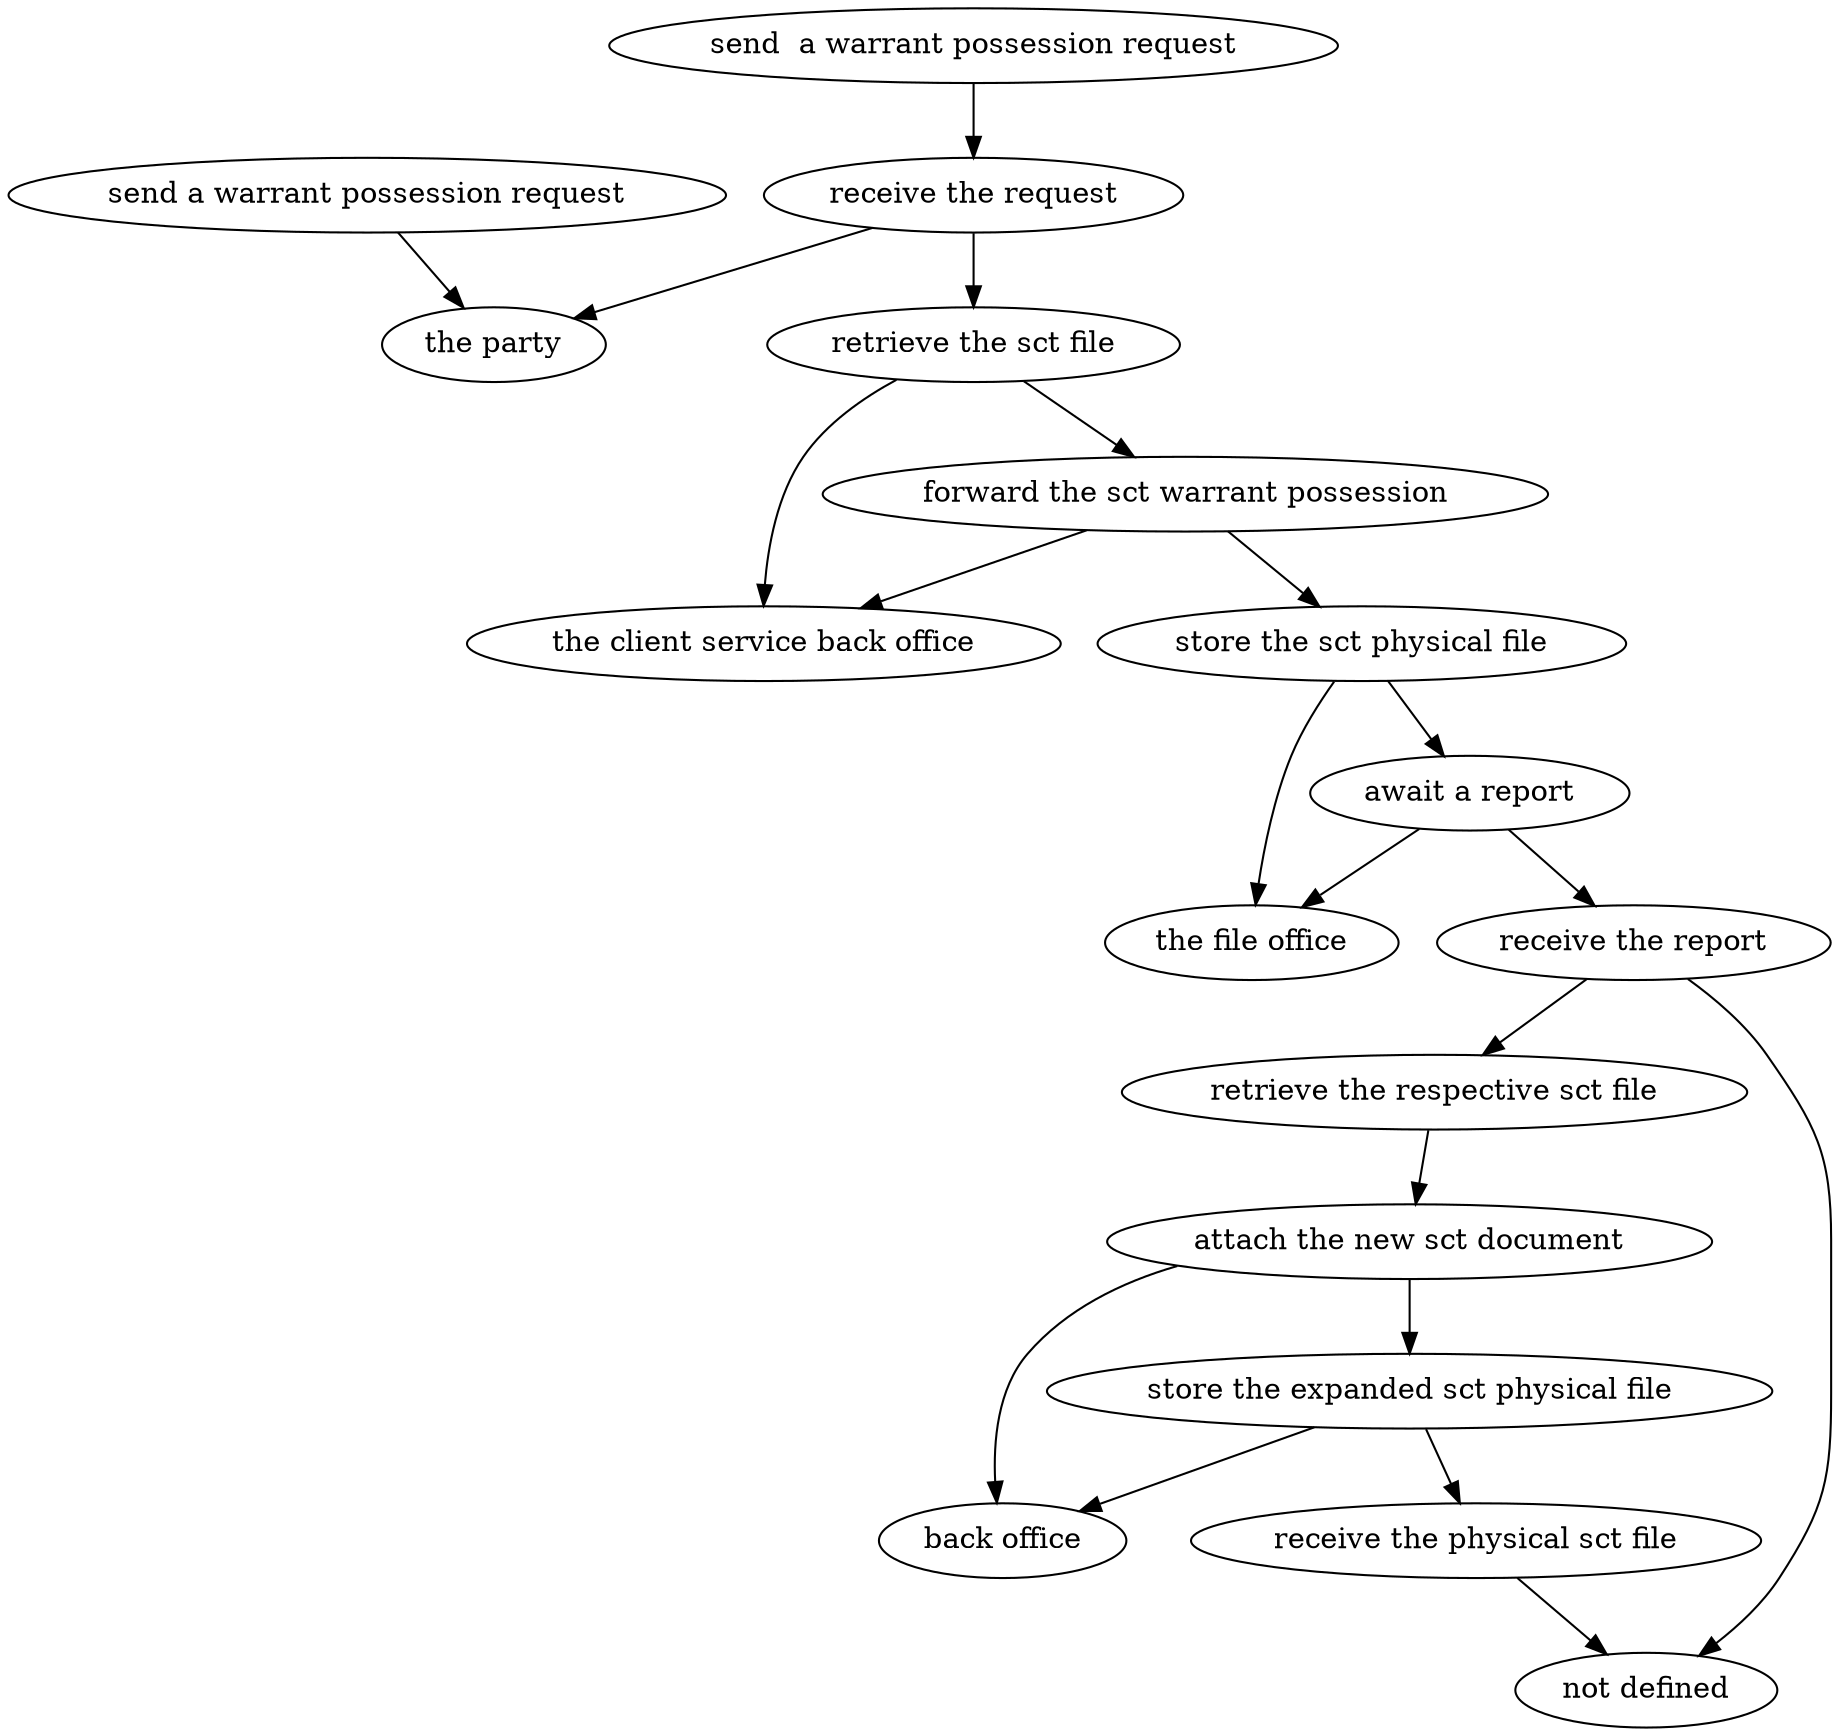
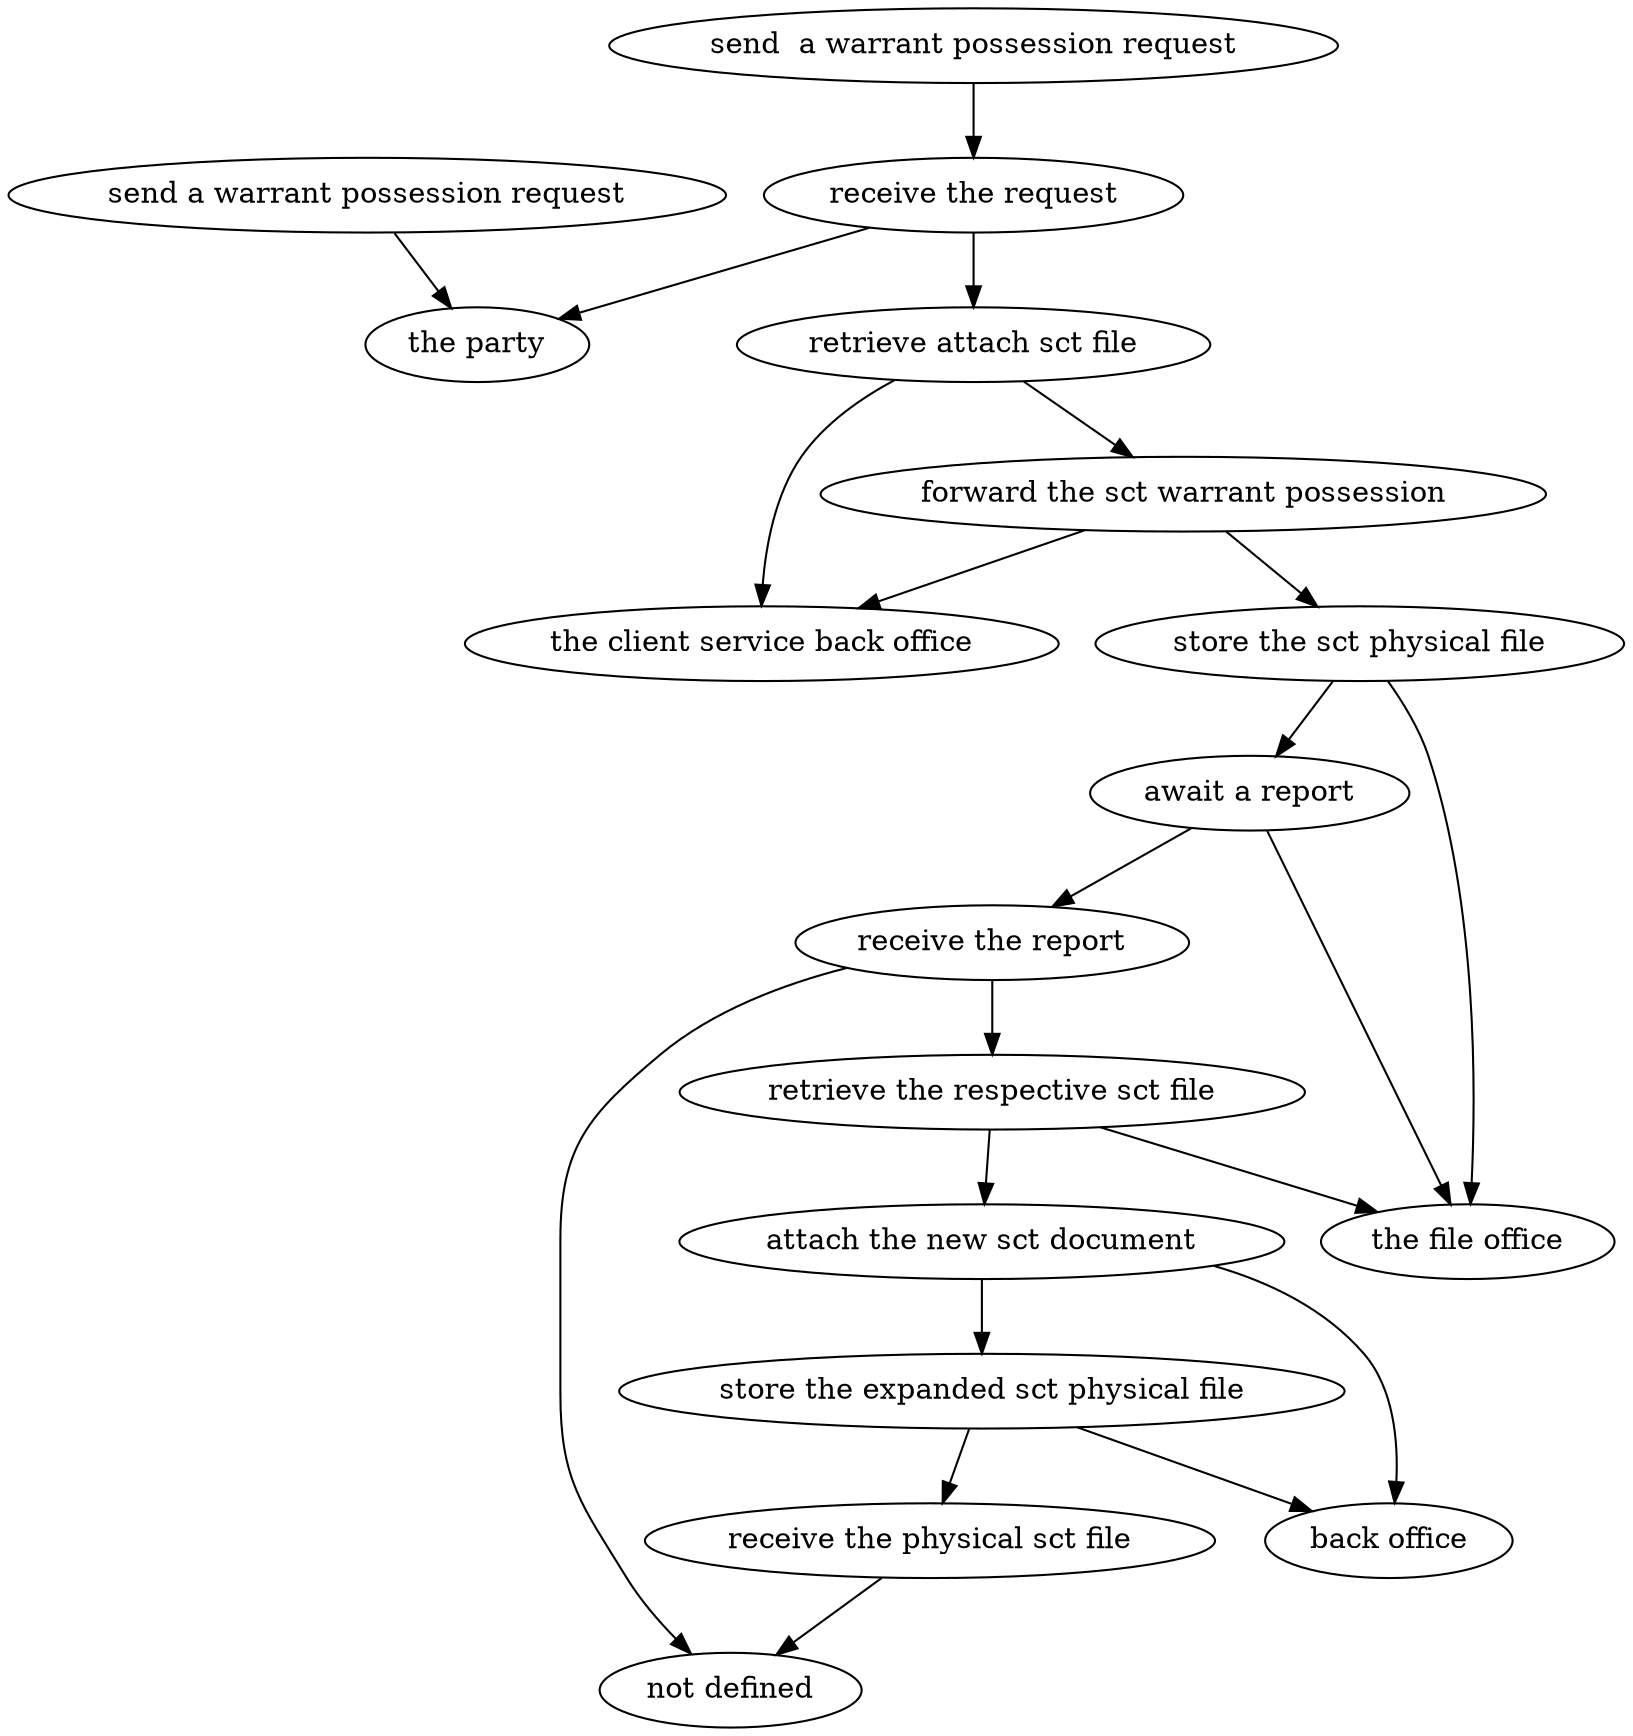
  strict digraph {
    edge [attrs="{'type': 'actor performer', 'label': 'actor performer'}"]
    "send a warrant possession request" [attrs="{'type': 'Activity', 'label': 'send a warrant possession request'}"]
    "the party" [attrs="{'type': 'Actor', 'label': 'the party'}"]
    "receive the request" [attrs="{'type': 'Activity', 'label': 'receive the request'}"]
-   "retrieve the sct file" [attrs="{'type': 'Activity', 'label': 'retrieve the sct file'}"]
+   "retrieve the sct file" [attrs="{'type': 'Activity', 'label': 'retrieve the sct file'}" label="retrieve attach sct file"]
    "forward the sct warrant possession" [attrs="{'type': 'Activity', 'label': 'forward the sct warrant possession'}"]
    "the client service back office" [attrs="{'type': 'Actor', 'label': 'the client service back office'}"]
    "store the sct physical file" [attrs="{'type': 'Activity', 'label': 'store the sct physical file'}"]
    "await a report" [attrs="{'type': 'Activity', 'label': 'await a report'}"]
    n9 [attrs="{'type': 'Actor', 'label': 'the back office'}" label="the file office"]
    "receive the report" [attrs="{'type': 'Activity', 'label': 'receive the report'}"]
    "retrieve the respective sct file" [attrs="{'type': 'Activity', 'label': 'retrieve the respective sct file'}"]
    "not defined" [attrs="{'type': 'Actor', 'label': 'not defined'}"]
    "attach the new sct document" [attrs="{'type': 'Activity', 'label': 'attach the new sct document'}"]
    "store the expanded sct physical file" [attrs="{'type': 'Activity', 'label': 'store the expanded sct physical file'}"]
    "back office" [attrs="{'type': 'Actor', 'label': 'back office'}"]
    "receive the physical sct file" [attrs="{'type': 'Activity', 'label': 'receive the physical sct file'}"]
    "send  a warrant possession request" [attrs="{'type': 'Activity', 'label': 'send  a warrant possession request'}"]
    "send a warrant possession request" -> "the party"
    "receive the request" -> "the party"
    "receive the request" -> "retrieve the sct file" [attrs="{'type': 'flow', 'label': 'flow'}"]
    "retrieve the sct file" -> "forward the sct warrant possession" [attrs="{'type': 'flow', 'label': 'flow'}"]
    "retrieve the sct file" -> "the client service back office"
    "forward the sct warrant possession" -> "the client service back office"
    "forward the sct warrant possession" -> "store the sct physical file" [attrs="{'type': 'flow', 'label': 'flow'}"]
    "store the sct physical file" -> "await a report" [attrs="{'type': 'flow', 'label': 'flow'}"]
    "store the sct physical file" -> n9
    "await a report" -> n9
    "await a report" -> "receive the report" [attrs="{'type': 'flow', 'label': 'flow'}"]
    "receive the report" -> "retrieve the respective sct file" [attrs="{'type': 'flow', 'label': 'flow'}"]
    "receive the report" -> "not defined"
+   "retrieve the respective sct file" -> n9
    "retrieve the respective sct file" -> "attach the new sct document" [attrs="{'type': 'flow', 'label': 'flow'}"]
    "attach the new sct document" -> "store the expanded sct physical file" [attrs="{'type': 'flow', 'label': 'flow'}"]
    "attach the new sct document" -> "back office"
    "store the expanded sct physical file" -> "back office"
    "store the expanded sct physical file" -> "receive the physical sct file" [attrs="{'type': 'flow', 'label': 'flow'}"]
    "receive the physical sct file" -> "not defined"
    "send  a warrant possession request" -> "receive the request" [attrs="{'type': 'flow', 'label': 'flow'}"]
  }
